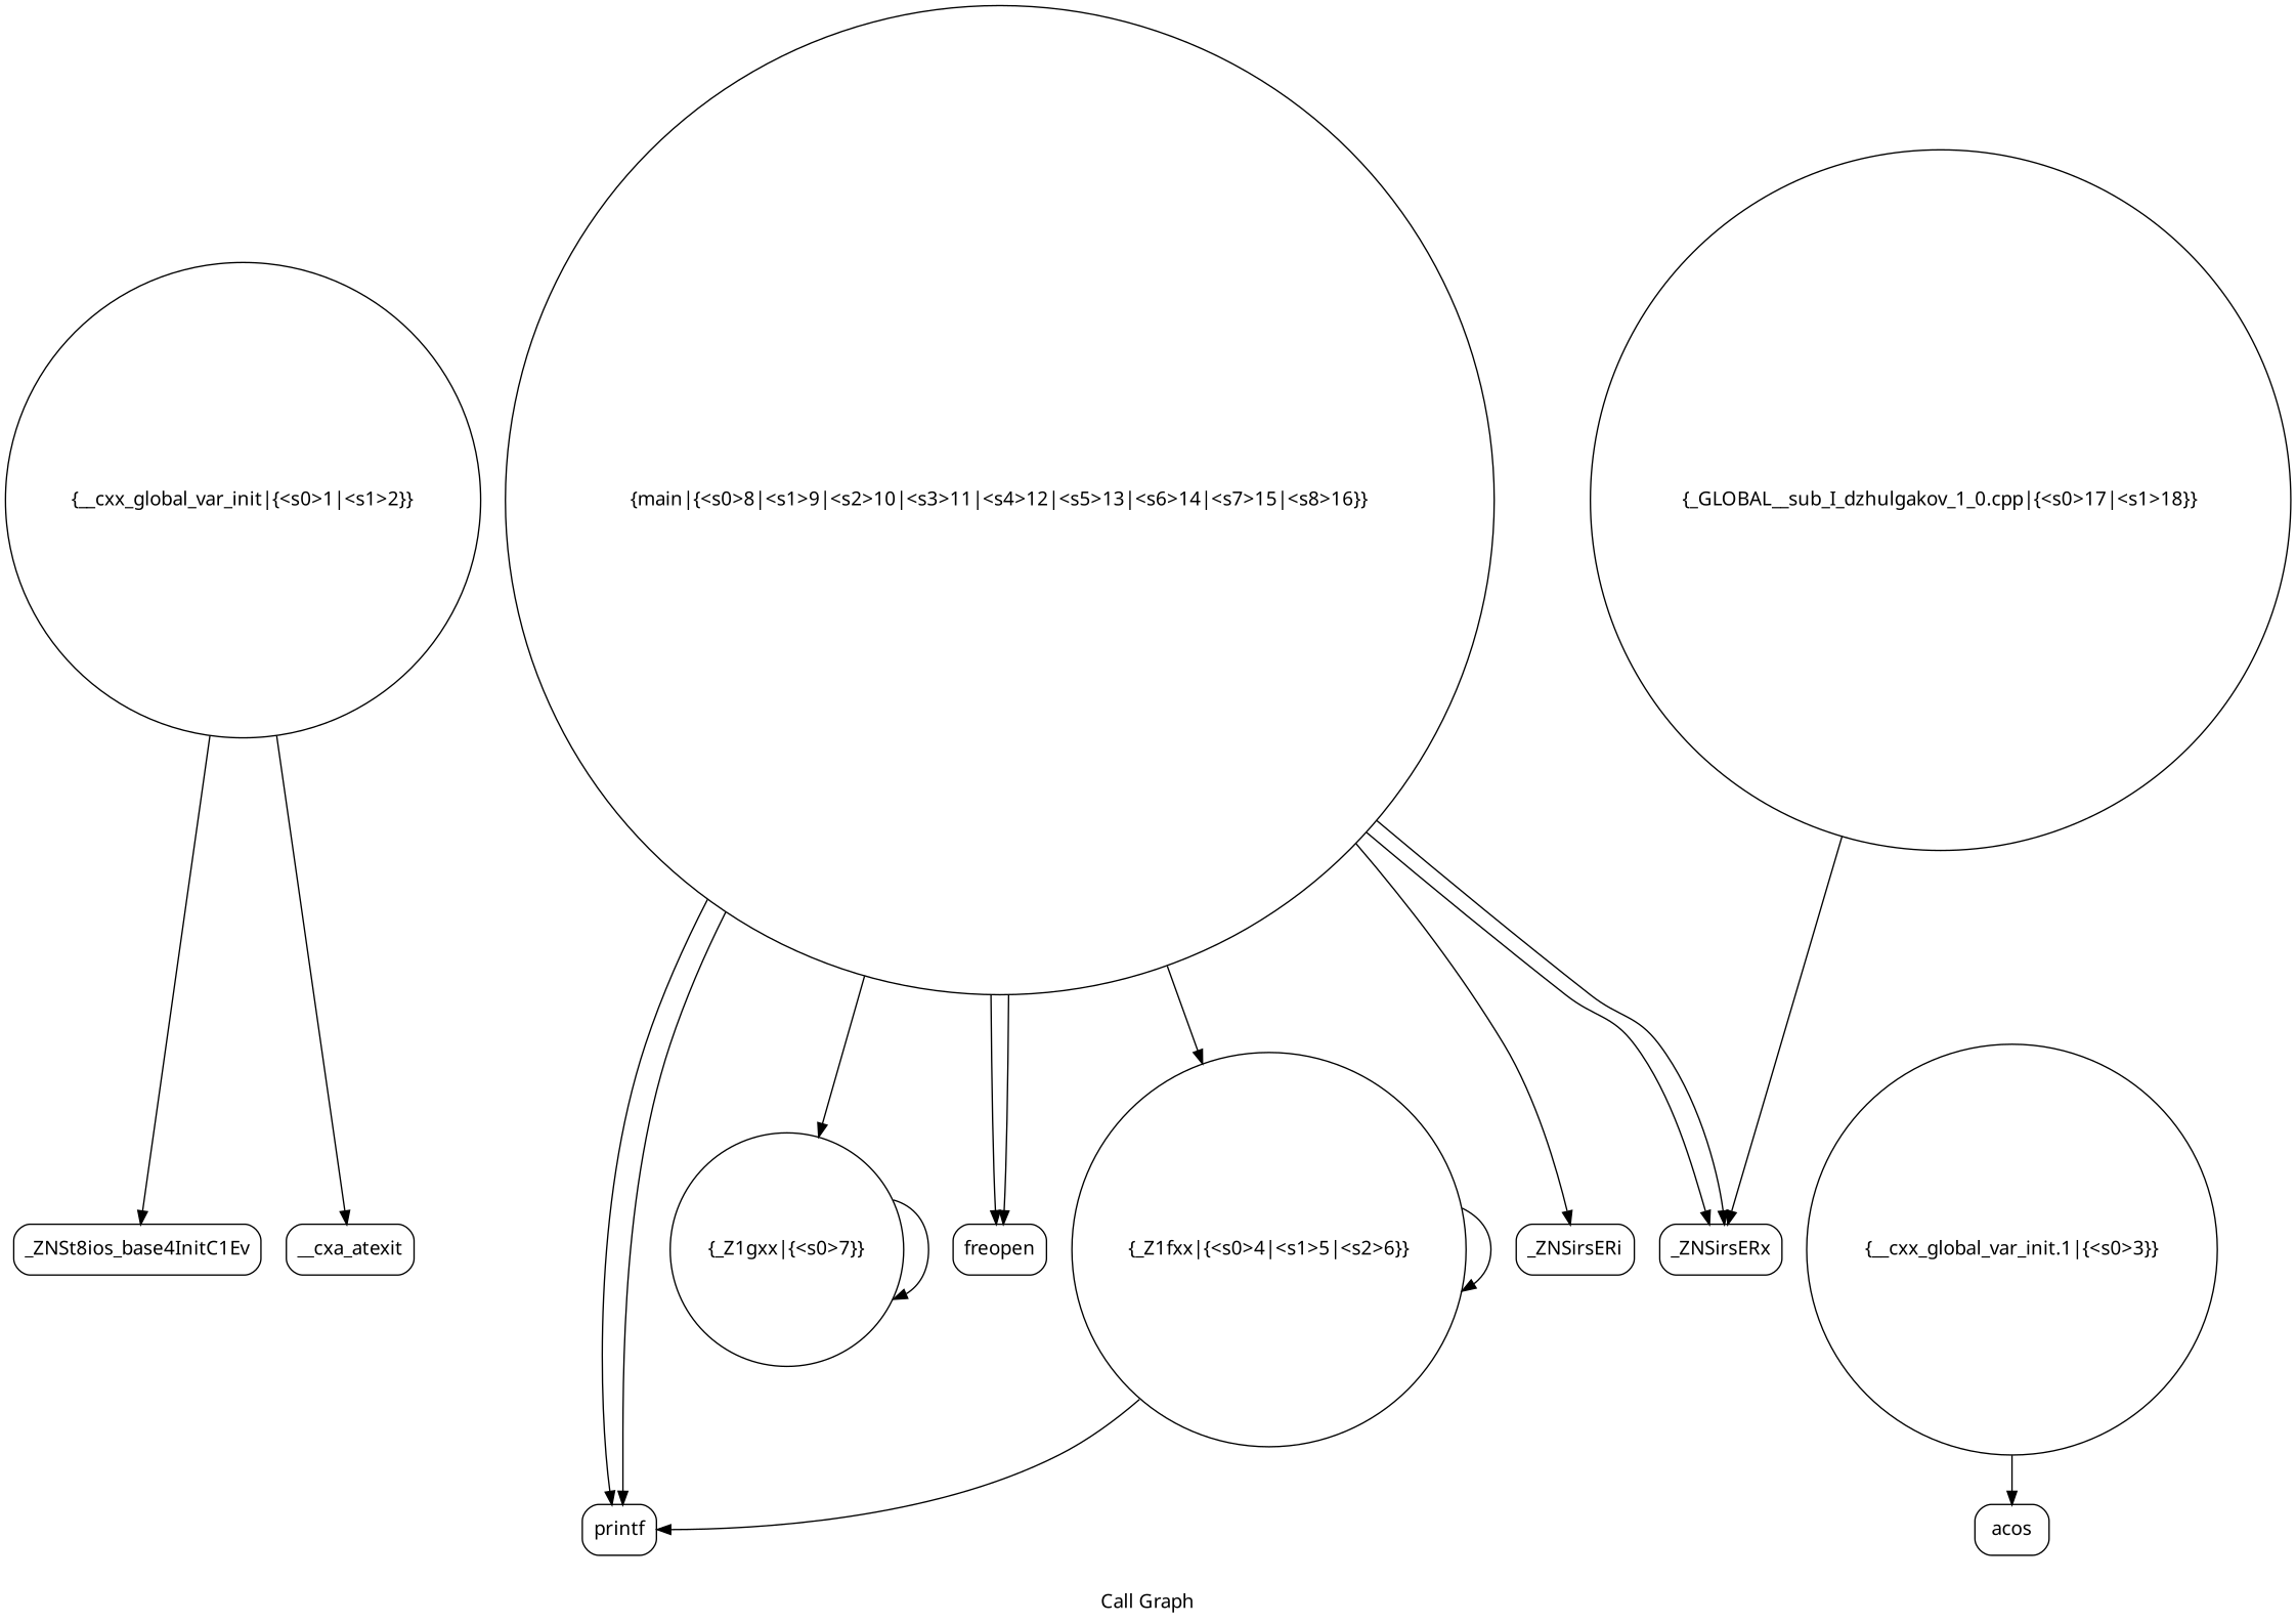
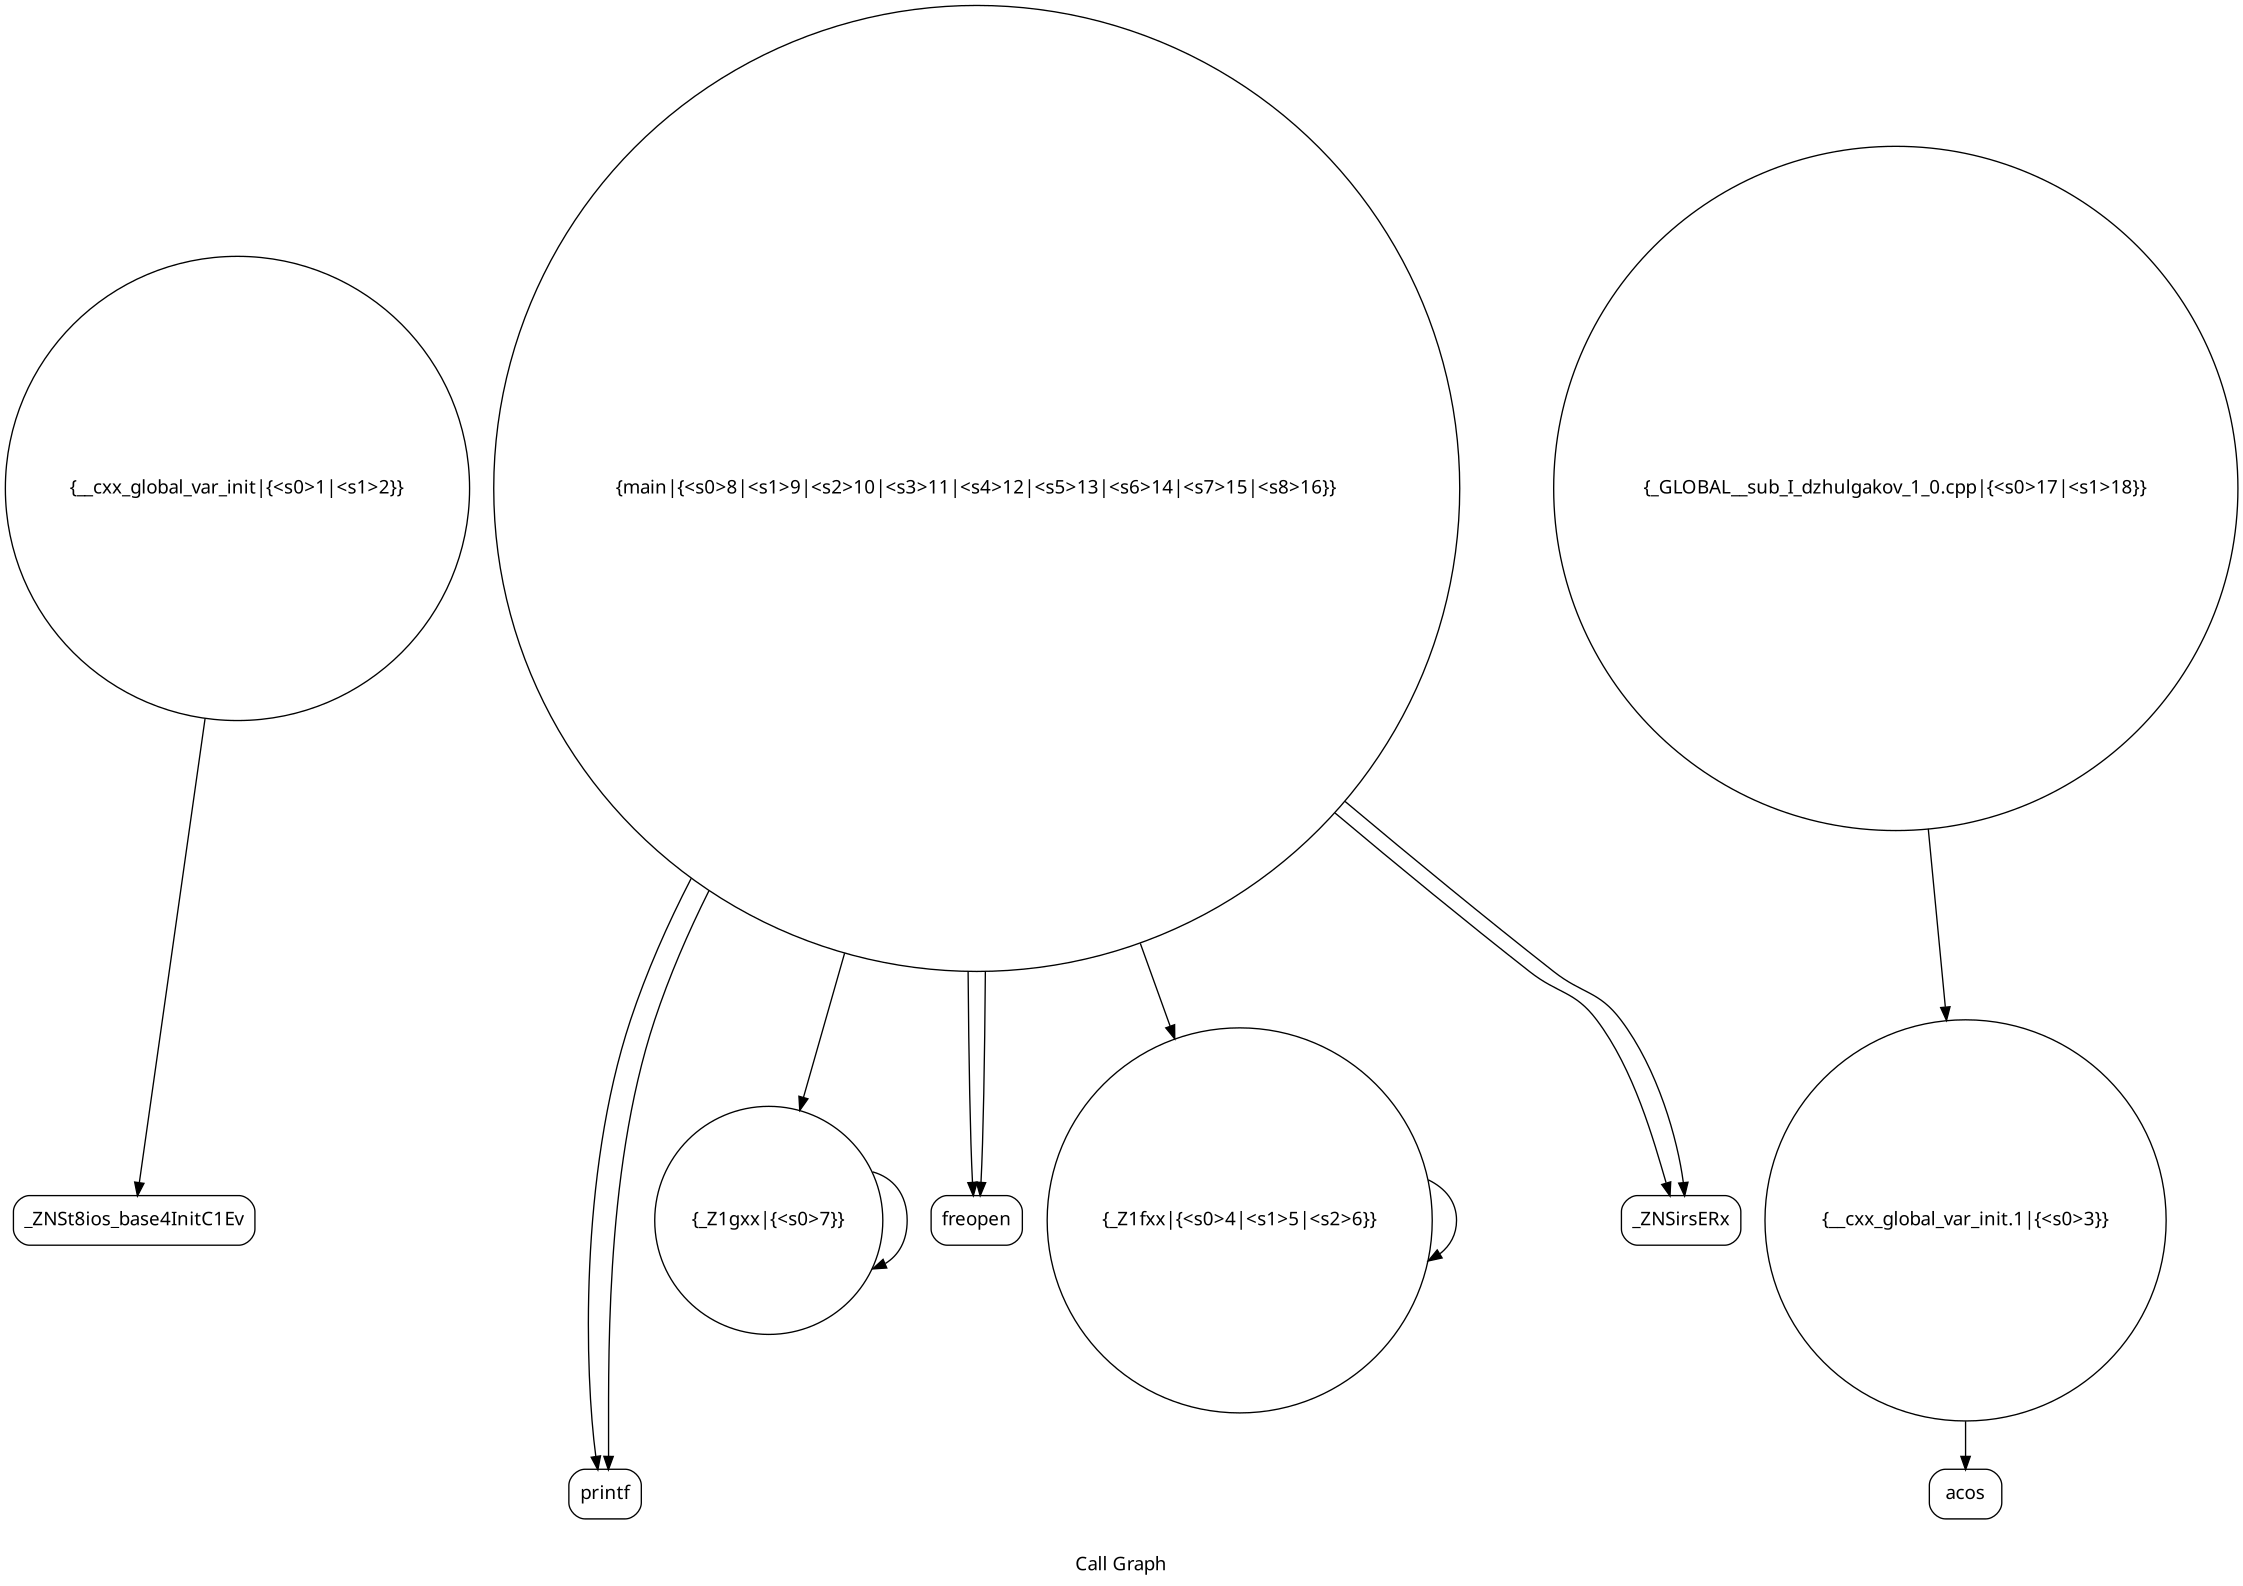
  digraph {
    fontname="Noto Sans"
    label="Call Graph"
    node [fontname="Noto Sans" shape=Mrecord]
    edge [color=black fontname="Noto Sans" tailport=s0]
    n1 [label="{__cxx_global_var_init|{<s0>1|<s1>2}}" shape=circle]
    n2 [label="{_ZNSt8ios_base4InitC1Ev}"]
-   n3 [label="{__cxa_atexit}"]
    n4 [label="{printf}"]
    n5 [label="{_GLOBAL__sub_I_dzhulgakov_1_0.cpp|{<s0>17|<s1>18}}" shape=circle]
    n6 [label="{__cxx_global_var_init.1|{<s0>3}}" shape=circle]
    n7 [label="{acos}"]
    n8 [label="{_Z1gxx|{<s0>7}}" shape=circle]
    n9 [label="{freopen}"]
    n10 [label="{_Z1fxx|{<s0>4|<s1>5|<s2>6}}" shape=circle]
    n11 [label="{_ZNSirsERx}"]
    n12 [label="{main|{<s0>8|<s1>9|<s2>10|<s3>11|<s4>12|<s5>13|<s6>14|<s7>15|<s8>16}}" shape=circle]
-   n13 [label="{_ZNSirsERi}"]
    n1 -> n2
-   n1 -> n3 [tailport=s1]
-   n5 -> n11 [tailport=s1]
+   n5 -> n6 [tailport=s1]
    n6 -> n7
    n8 -> n8
-   n10 -> n4
    n10 -> n10 [tailport=s1]
    n12 -> n4 [tailport=s3]
    n12 -> n4 [tailport=s8]
    n12 -> n8 [tailport=s7]
    n12 -> n9
    n12 -> n9 [tailport=s1]
    n12 -> n10 [tailport=s6]
    n12 -> n11 [tailport=s4]
    n12 -> n11 [tailport=s5]
-   n12 -> n13 [tailport=s2]
  }
